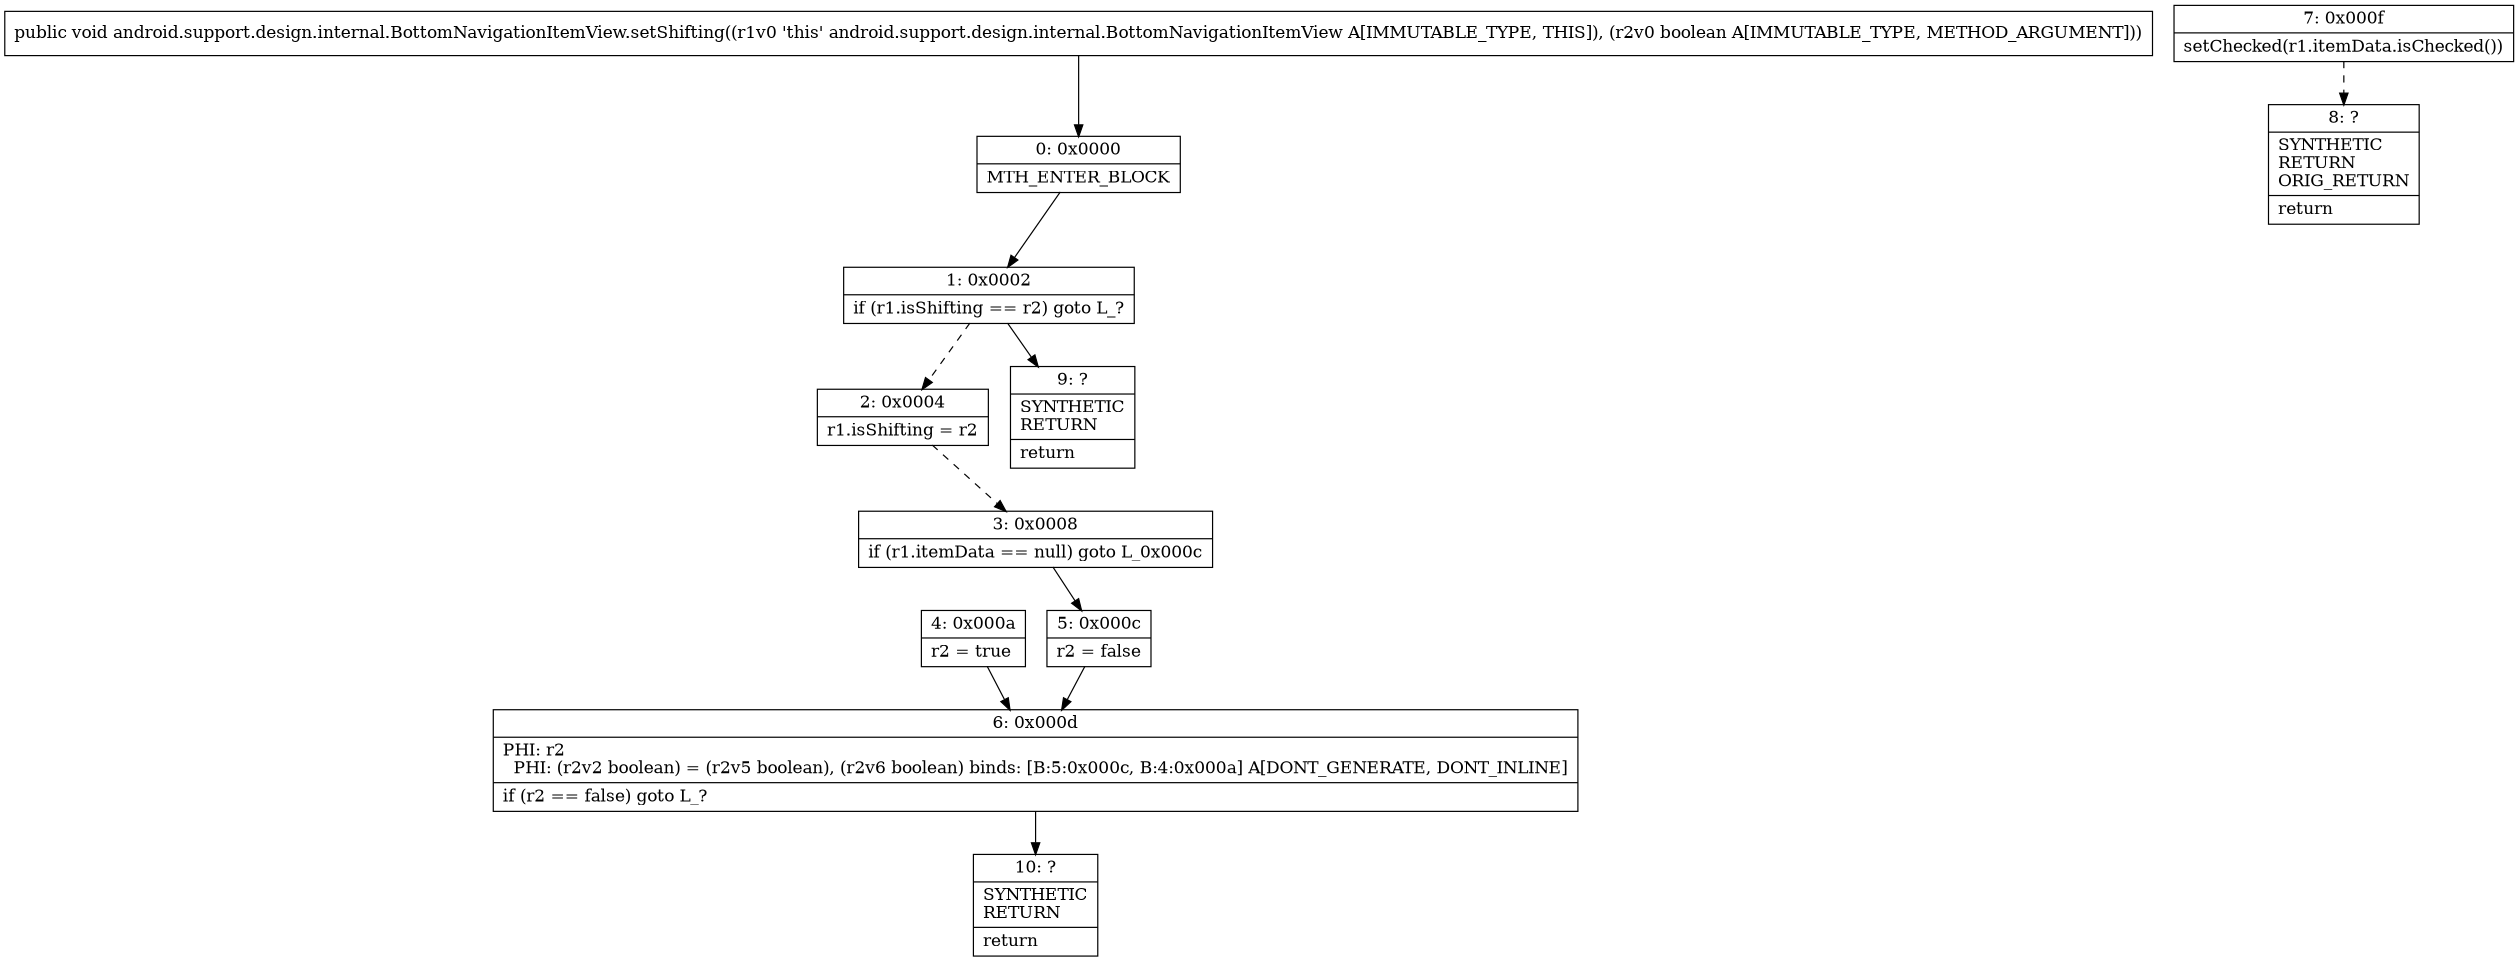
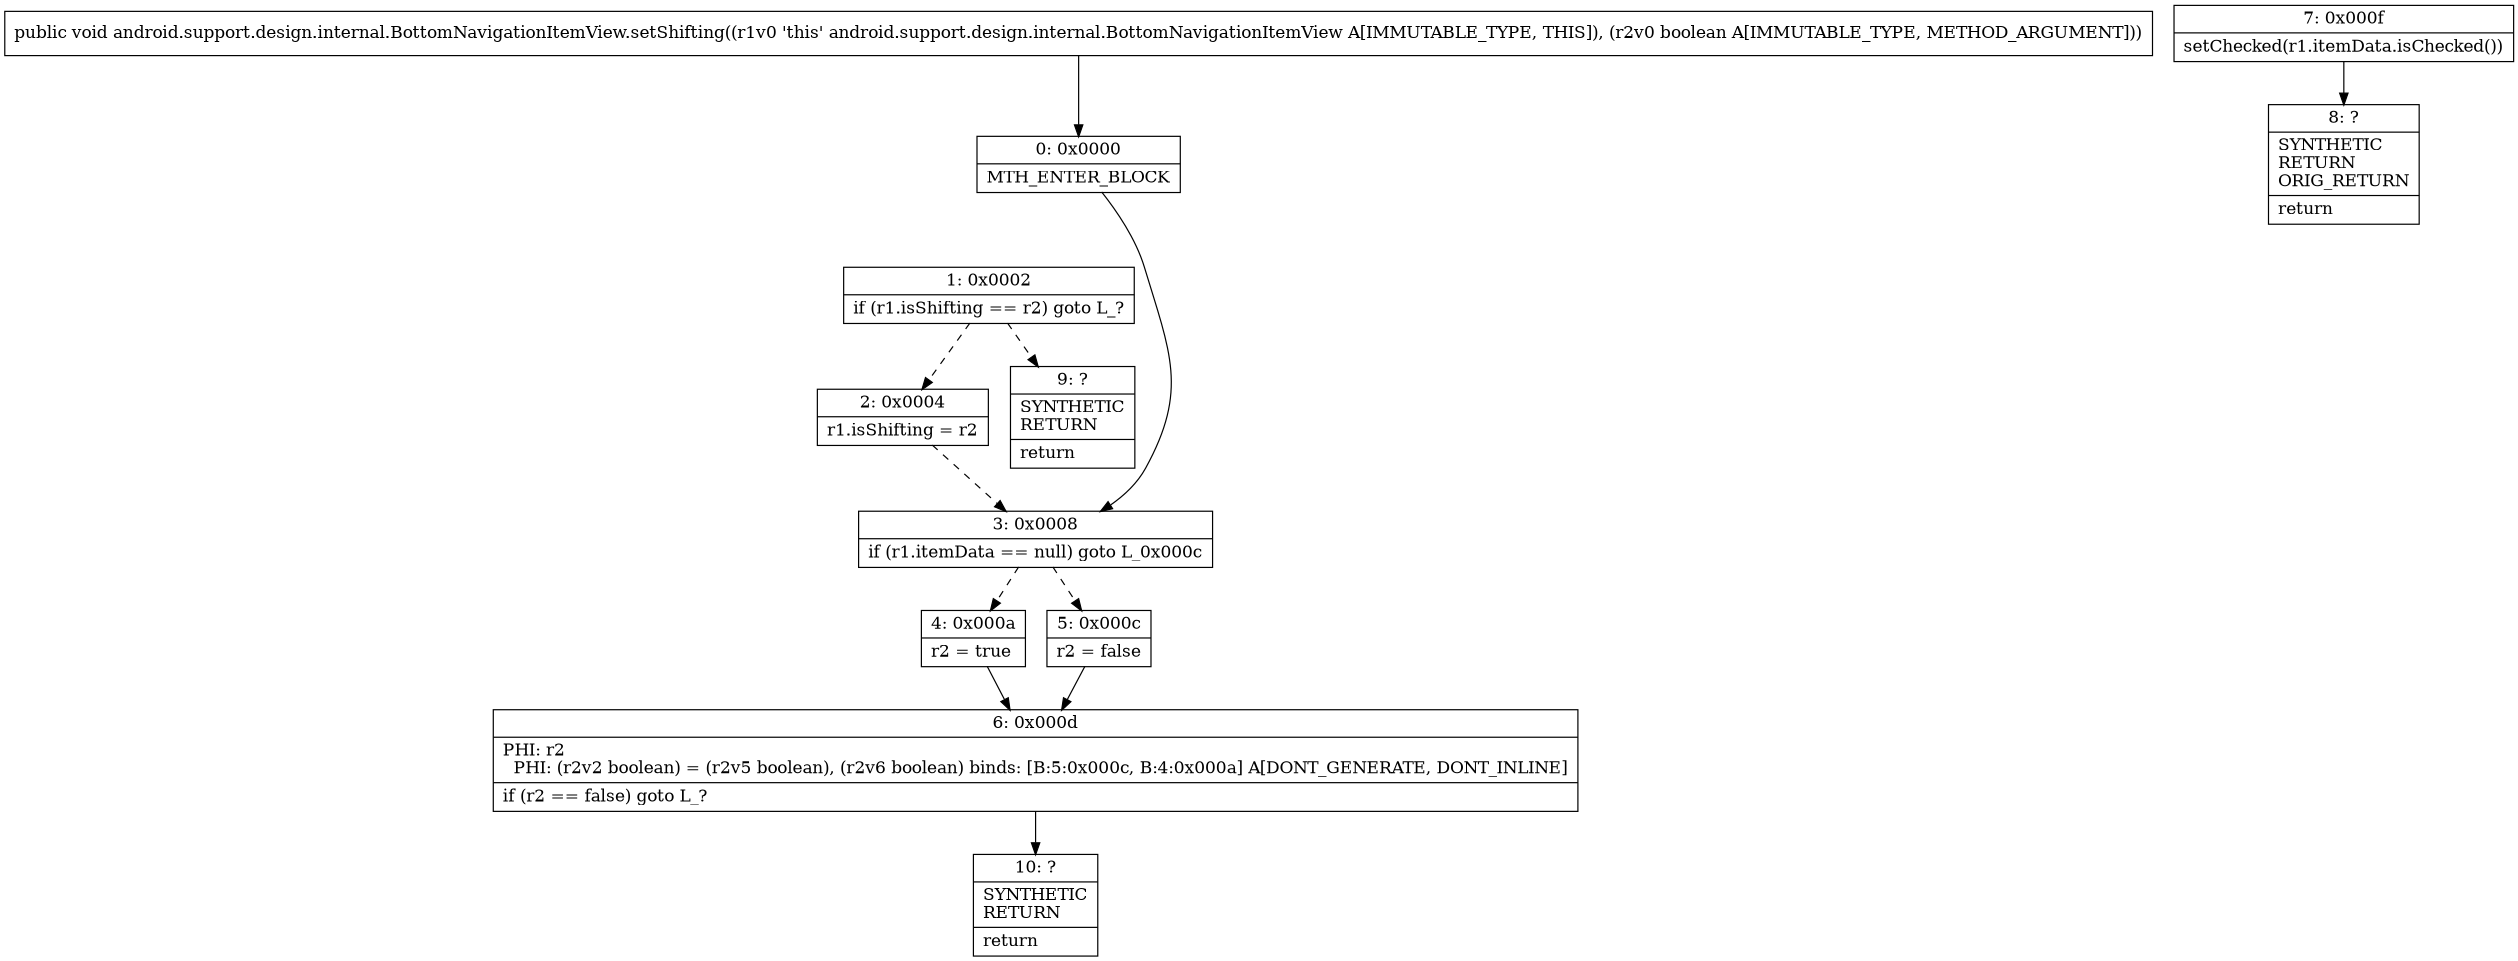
  digraph {
    node [shape=record]
    n1 [label="{0\:\ 0x0000|MTH_ENTER_BLOCK\l}"]
    n2 [label="{1\:\ 0x0002|if (r1.isShifting == r2) goto L_?\l}"]
    n3 [label="{2\:\ 0x0004|r1.isShifting = r2\l}"]
    n4 [label="{9\:\ ?|SYNTHETIC\lRETURN\l|return\l}"]
    n5 [label="{3\:\ 0x0008|if (r1.itemData == null) goto L_0x000c\l}"]
    n6 [label="{4\:\ 0x000a|r2 = true\l}"]
    n7 [label="{5\:\ 0x000c|r2 = false\l}"]
    n8 [label="{6\:\ 0x000d|PHI: r2 \l  PHI: (r2v2 boolean) = (r2v5 boolean), (r2v6 boolean) binds: [B:5:0x000c, B:4:0x000a] A[DONT_GENERATE, DONT_INLINE]\l|if (r2 == false) goto L_?\l}"]
    n9 [label="{10\:\ ?|SYNTHETIC\lRETURN\l|return\l}"]
    n10 [label="{7\:\ 0x000f|setChecked(r1.itemData.isChecked())\l}"]
    n11 [label="{8\:\ ?|SYNTHETIC\lRETURN\lORIG_RETURN\l|return\l}"]
    n12 [label="{public void android.support.design.internal.BottomNavigationItemView.setShifting((r1v0 'this' android.support.design.internal.BottomNavigationItemView A[IMMUTABLE_TYPE, THIS]), (r2v0 boolean A[IMMUTABLE_TYPE, METHOD_ARGUMENT])) }"]
-   n1 -> n2
+   n1 -> n5
    n2 -> n3 [style=dashed]
-   n2 -> n4
+   n2 -> n4 [style=dashed]
    n3 -> n5 [style=dashed]
-   n5 -> n7
+   n5 -> n6 [style=dashed]
+   n5 -> n7 [style=dashed]
    n6 -> n8
    n7 -> n8
    n8 -> n9
-   n10 -> n11 [style=dashed]
+   n10 -> n11
    n12 -> n1
  }
